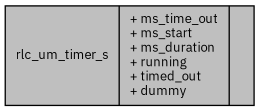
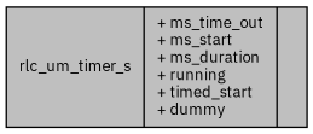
  digraph {
    rankdir=LR
    fontname="IBM Plex Sans"
-   n1 [color=black fillcolor=grey75 fontcolor=black fontname="IBM Plex Sans" fontsize=10 height=0.2 label="{rlc_um_timer_s\n|+ ms_time_out\l+ ms_start\l+ ms_duration\l+ running\l+ timed_out\l+ dummy\l|}" shape=record style=filled width=0.4]
+   n1 [color=black fillcolor=grey75 fontcolor=black fontname="IBM Plex Sans" fontsize=10 height=0.2 label="{rlc_um_timer_s\n|+ ms_time_out\l+ ms_start\l+ ms_duration\l+ running\l+ timed_start\l+ dummy\l|}" shape=record style=filled width=0.4]
  }
